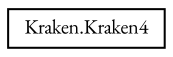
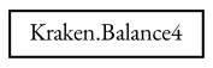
  digraph {
    rankdir=LR
    fontname="EB Garamond"
-   n1 [color=black fillcolor=white fontname="EB Garamond" fontsize=10 height=0.2 label="Kraken.Kraken4" shape=record style=filled width=0.4]
+   n1 [color=black fillcolor=white fontname="EB Garamond" fontsize=10 height=0.2 label="Kraken.Balance4" shape=record style=filled width=0.4]
  }
